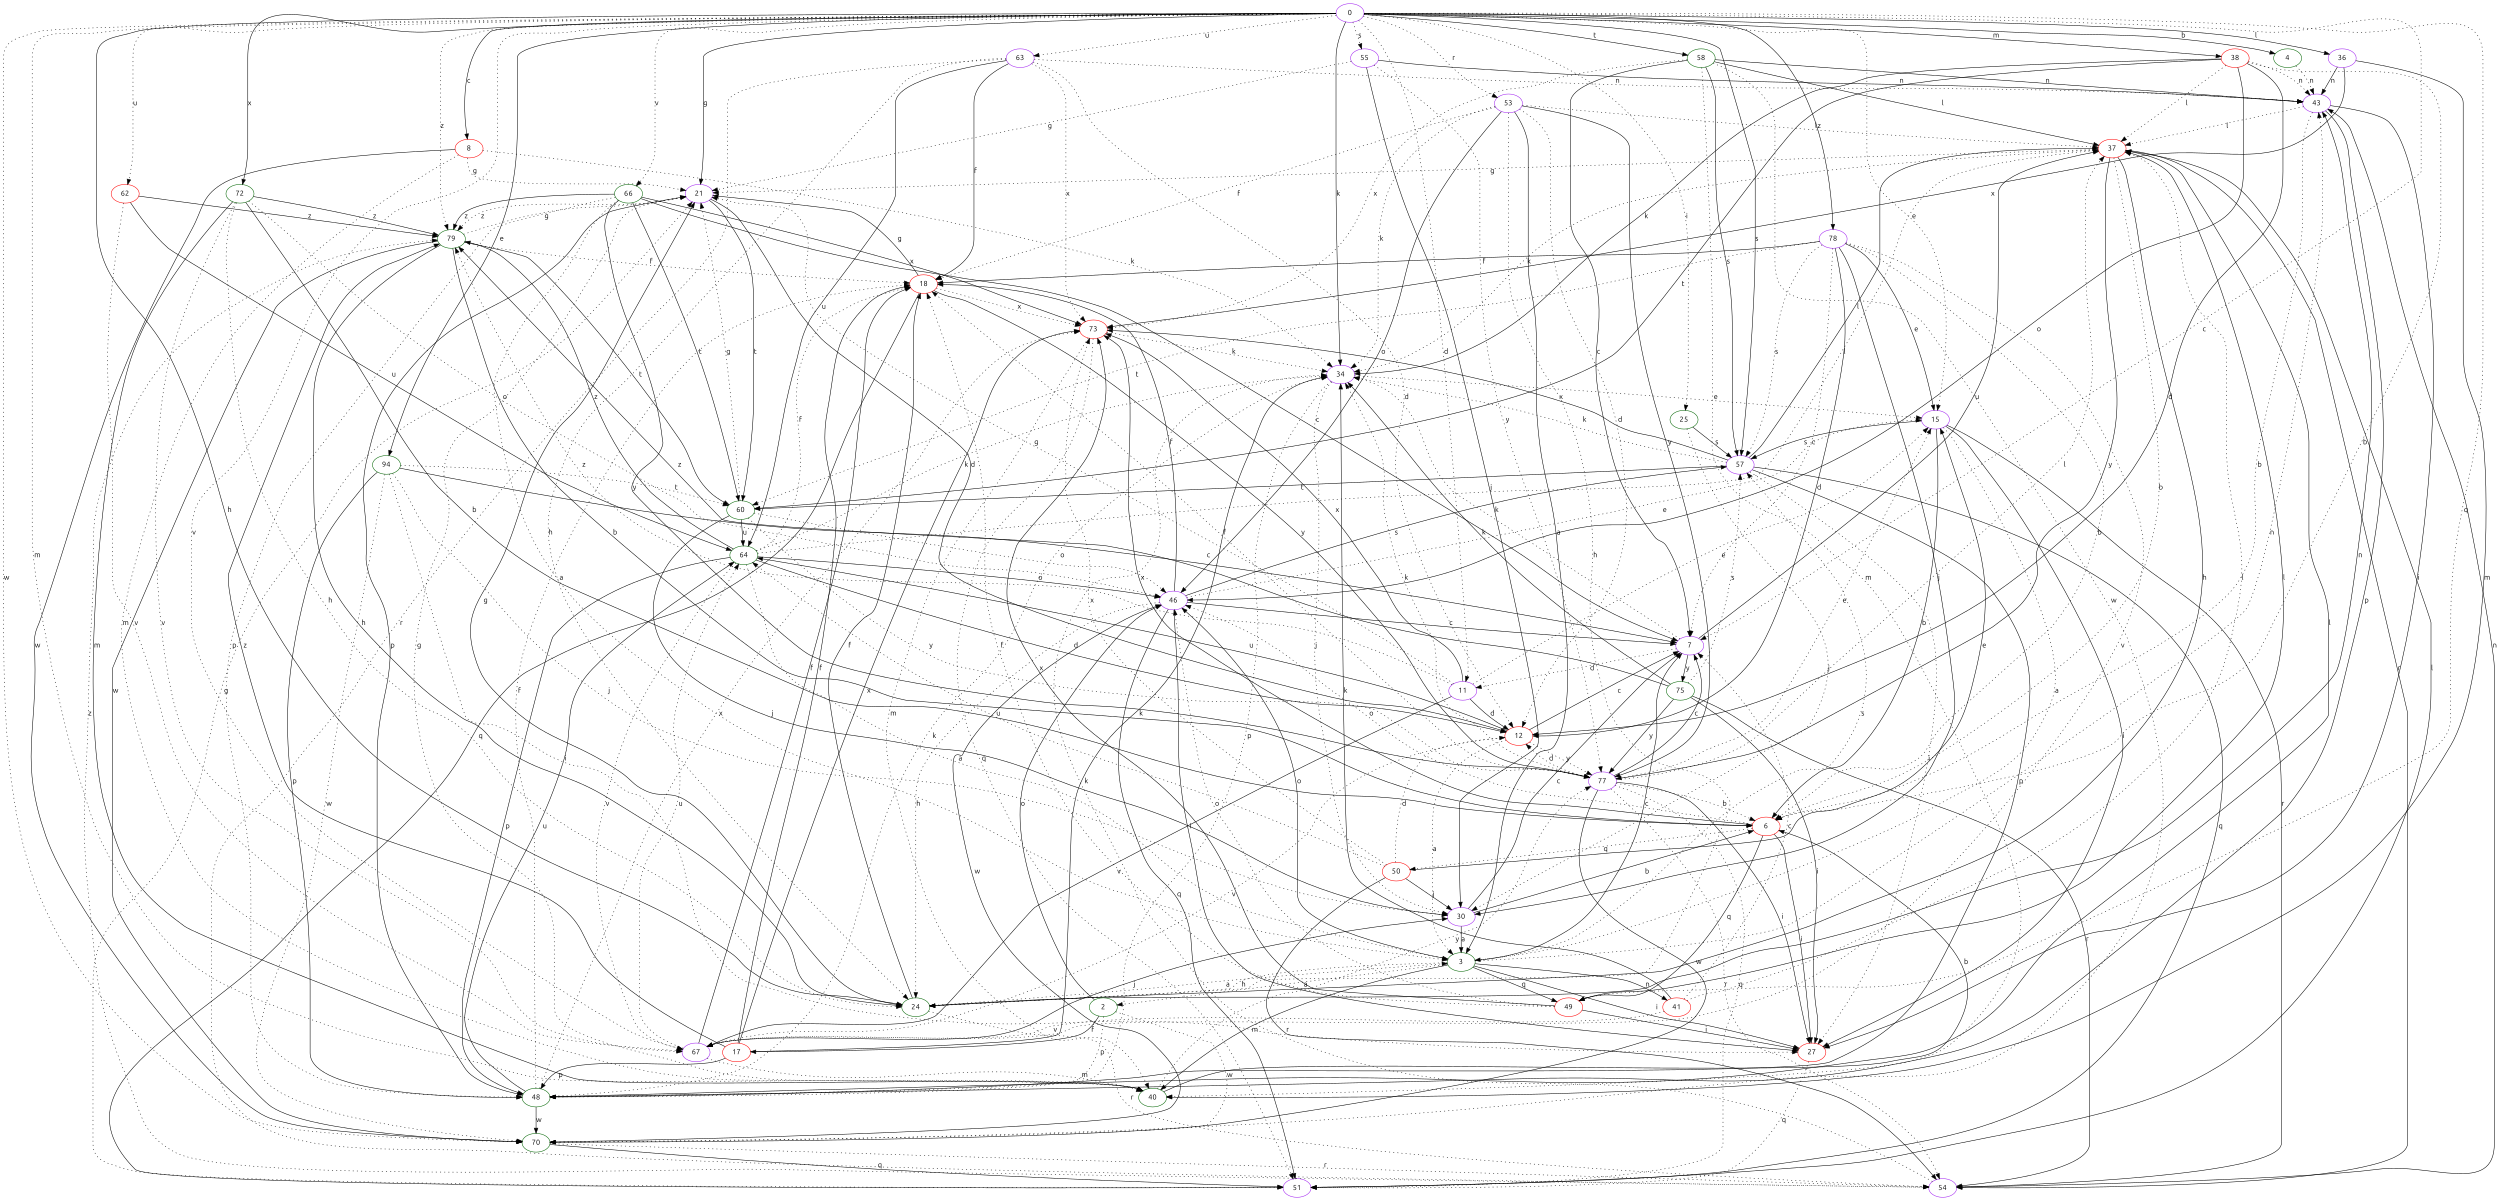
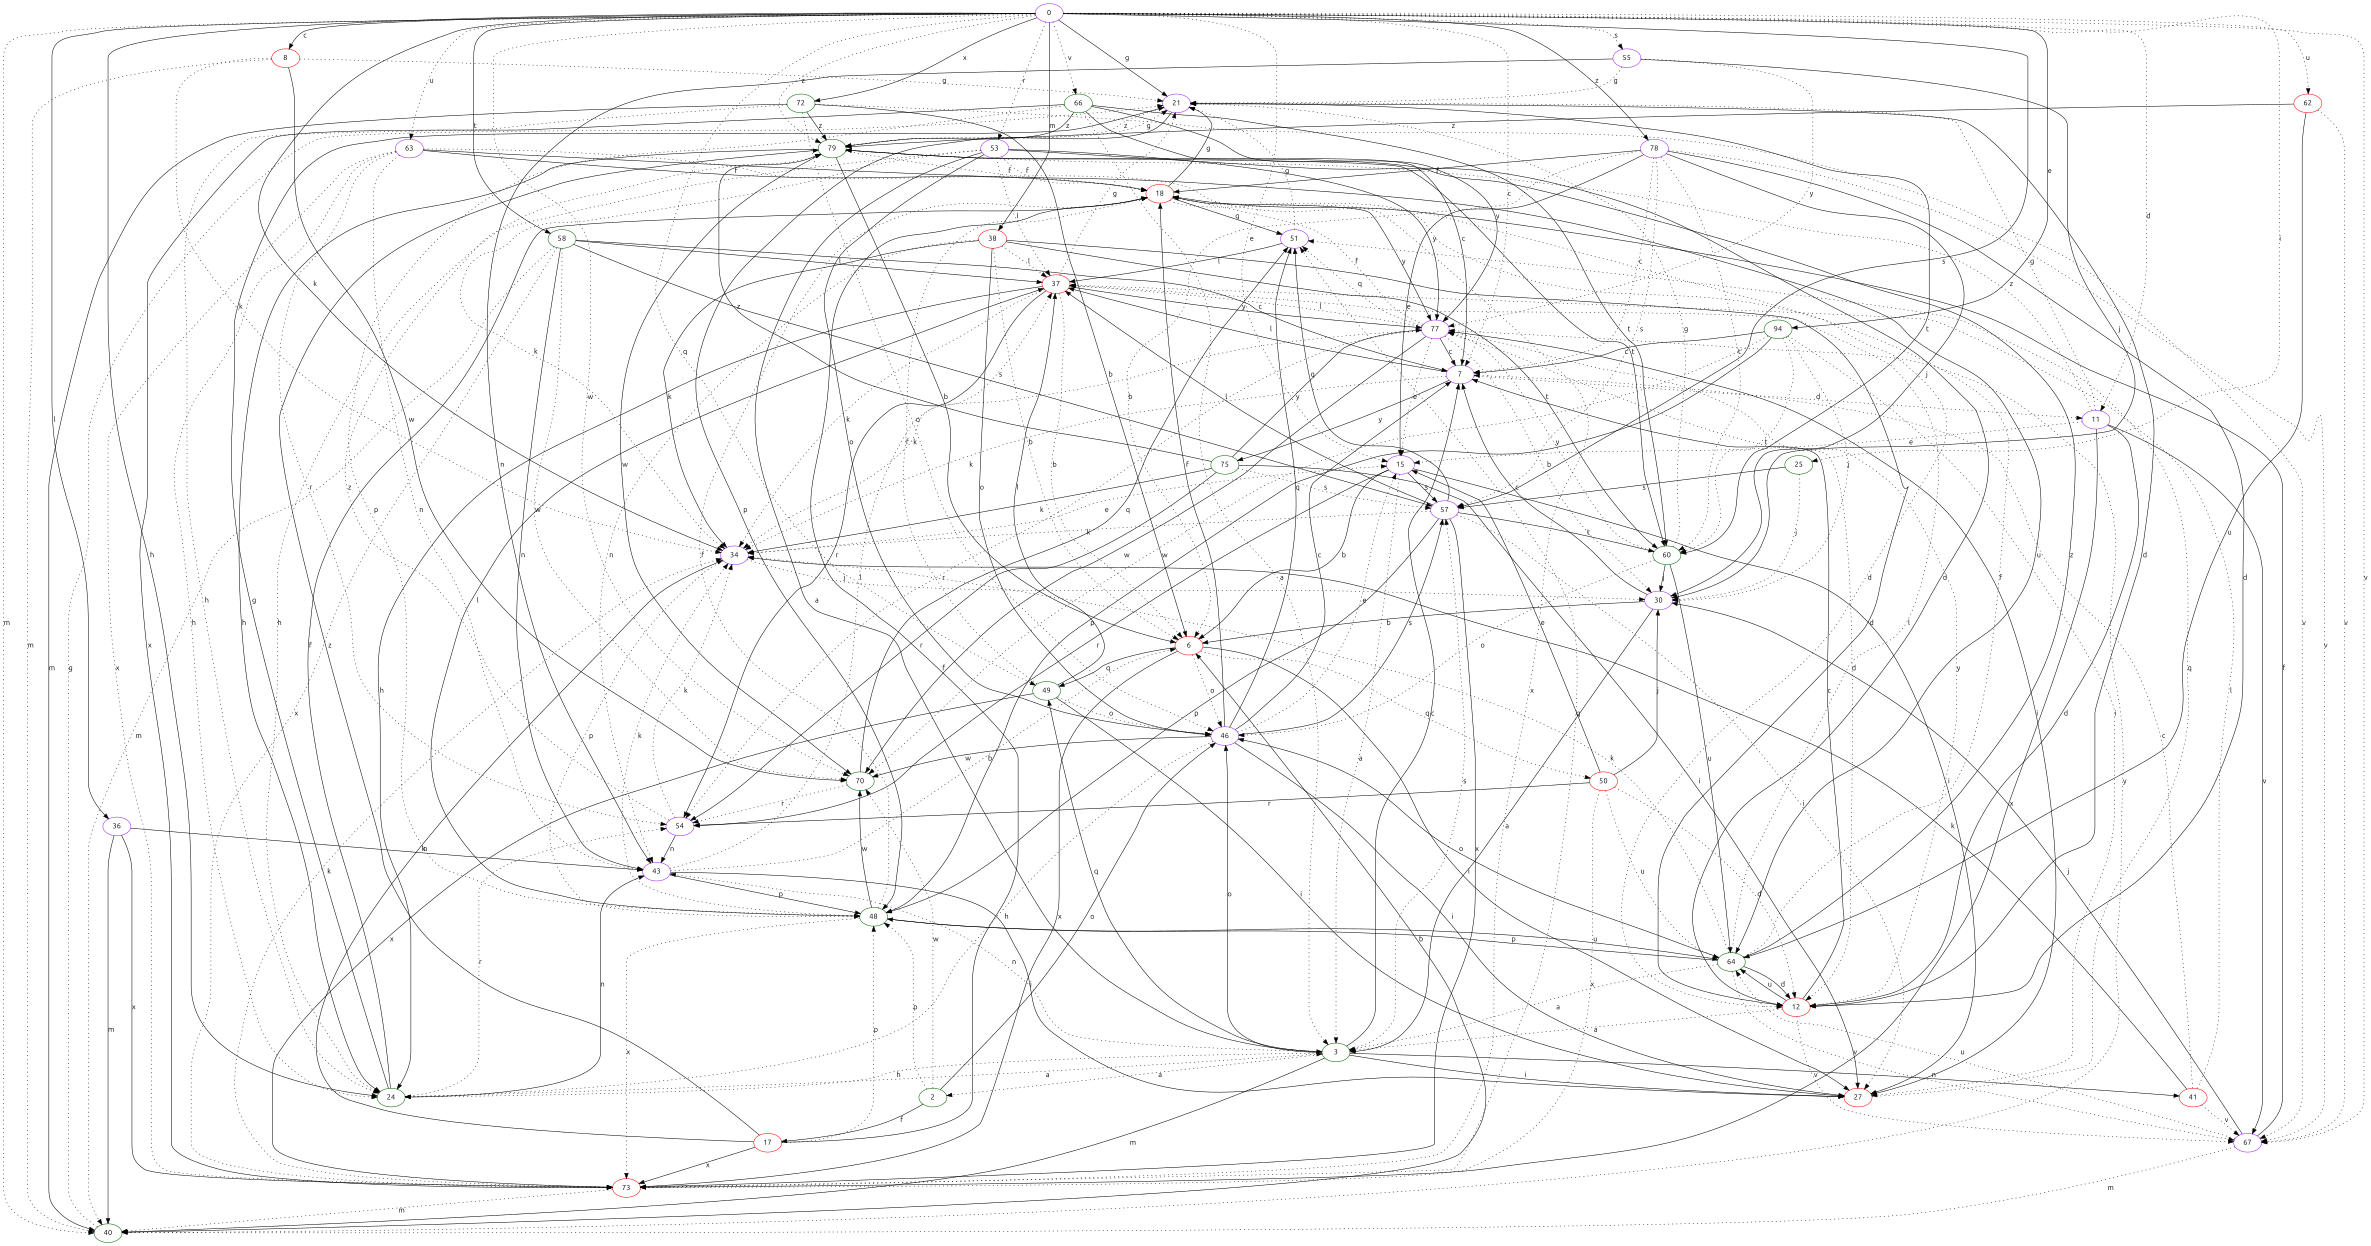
  strict digraph {
    fontname=Ubuntu
    node [color=purple fontname=Ubuntu]
    edge [fontname=Ubuntu style=solid]
-   4 [color=darkgreen]
    0
    8 [color=red]
    n4 [label=7]
    11
    n6 [color=darkgreen label=94]
    15
    21
    24 [color=darkgreen]
    25 [color=darkgreen]
    34
    36
    38 [color=red]
    40 [color=darkgreen]
-   49 [color=red]
+   49 [color=darkgreen]
    53
    55
    57
    58 [color=darkgreen]
    62 [color=red]
    63
    66 [color=darkgreen]
    67
    70 [color=darkgreen]
    72 [color=darkgreen]
    78
    79 [color=darkgreen]
    43
    37 [color=red]
    75 [color=darkgreen]
    73 [color=red]
    12 [color=red]
    48 [color=darkgreen]
    27 [color=red]
    30
    60 [color=darkgreen]
    3 [color=darkgreen]
    6 [color=red]
    54
    18 [color=red]
    46
    77
    51
    64 [color=darkgreen]
    2 [color=darkgreen]
    17 [color=red]
    41 [color=red]
    50 [color=red]
-   4 -> 43 [label=n style=dotted]
-   0 -> 4 [label=b]
    0 -> 8 [label=c]
    0 -> n4 [label=c style=dotted]
    0 -> 11 [label=d style=dotted]
    0 -> n6 [label=e]
    0 -> 15 [label=e style=dotted]
    0 -> 21 [label=g]
    0 -> 24 [label=h]
    0 -> 25 [label=i style=dotted]
    0 -> 34 [label=k]
    0 -> 36 [label=l]
    0 -> 38 [label=m]
    0 -> 40 [label=m style=dotted]
    0 -> 49 [label=q style=dotted]
    0 -> 53 [label=r style=dotted]
    0 -> 55 [label=s style=dotted]
    0 -> 57 [label=s]
    0 -> 58 [label=t]
    0 -> 62 [label=u style=dotted]
    0 -> 63 [label=u style=dotted]
    0 -> 66 [label=v style=dotted]
    0 -> 67 [label=v style=dotted]
    0 -> 70 [label=w style=dotted]
    0 -> 72 [label=x]
    0 -> 78 [label=z]
    0 -> 79 [label=z style=dotted]
    8 -> 21 [label=g style=dotted]
    8 -> 34 [label=k style=dotted]
    8 -> 40 [label=m style=dotted]
    8 -> 70 [label=w]
    n4 -> 11 [label=d style=dotted]
    n4 -> 34 [label=k style=dotted]
-   n4 -> 37 [label=u]
+   n4 -> 37 [label=l]
    n4 -> 75 [label=y]
    11 -> 15 [label=e style=dotted]
    11 -> 21 [label=g style=dotted]
    11 -> 67 [label=v]
    11 -> 79 [label=z style=dotted]
    11 -> 73 [label=x]
    11 -> 12 [label=d]
    n6 -> n4 [label=c]
    n6 -> 70 [label=w style=dotted]
    n6 -> 48 [label=p]
    n6 -> 27 [label=i style=dotted]
    n6 -> 30 [label=j style=dotted]
    n6 -> 60 [label=t style=dotted]
    15 -> 57 [label=s]
    15 -> 27 [label=i]
    15 -> 3 [label=a style=dotted]
    15 -> 6 [label=b]
    15 -> 54 [label=r]
    21 -> 79 [label=z style=dotted]
    21 -> 12 [label=d]
    21 -> 48 [label=p]
    21 -> 60 [label=t]
    24 -> 21 [label=g]
    24 -> 43 [label=n]
    24 -> 3 [label=a style=dotted]
    24 -> 54 [label=r style=dotted]
    24 -> 18 [label=f]
    25 -> 57 [label=s]
    25 -> 30 [label=j style=dotted]
    34 -> 15 [label=e style=dotted]
    34 -> 48 [label=p style=dotted]
    34 -> 30 [label=j style=dotted]
    36 -> 40 [label=m]
    36 -> 43 [label=n]
    36 -> 73 [label=x]
    38 -> 34 [label=k]
    38 -> 43 [label=n style=dotted]
    38 -> 37 [label=l style=dotted]
    38 -> 12 [label=d]
    38 -> 60 [label=t]
    38 -> 6 [label=b style=dotted]
    38 -> 46 [label=o]
    40 -> 21 [label=g style=dotted]
    40 -> 6 [label=b]
    40 -> 77 [label=y style=dotted]
    49 -> 37 [label=l]
    49 -> 73 [label=x]
    49 -> 27 [label=i]
    49 -> 18 [label=f style=dotted]
    49 -> 46 [label=o style=dotted]
    53 -> 24 [label=h style=dotted]
    53 -> 34 [label=k style=dotted]
    53 -> 37 [label=l style=dotted]
-   53 -> 12 [label=d style=dotted]
+   53 -> 12 [label=d]
    53 -> 3 [label=a]
    53 -> 18 [label=f style=dotted]
    53 -> 46 [label=o]
    53 -> 77 [label=y]
    55 -> 21 [label=g style=dotted]
    55 -> 43 [label=n]
    55 -> 30 [label=j]
    55 -> 77 [label=y style=dotted]
    57 -> 34 [label=k style=dotted]
    57 -> 37 [label=l]
    57 -> 73 [label=x]
    57 -> 48 [label=p]
    57 -> 27 [label=i style=dotted]
    57 -> 60 [label=t]
    57 -> 51 [label=q]
    58 -> n4 [label=c]
    58 -> 40 [label=m style=dotted]
    58 -> 57 [label=s]
    58 -> 70 [label=w style=dotted]
    58 -> 43 [label=n]
    58 -> 37 [label=l]
    58 -> 73 [label=x style=dotted]
    62 -> 67 [label=v style=dotted]
    62 -> 79 [label=z]
    62 -> 64 [label=u]
    63 -> 24 [label=h style=dotted]
    63 -> 43 [label=n style=dotted]
    63 -> 73 [label=x style=dotted]
    63 -> 12 [label=d style=dotted]
    63 -> 54 [label=r style=dotted]
    63 -> 18 [label=f]
    63 -> 64 [label=u]
    66 -> n4 [label=c]
    66 -> 79 [label=z]
    66 -> 73 [label=x]
    66 -> 48 [label=p style=dotted]
    66 -> 60 [label=t]
    66 -> 3 [label=a style=dotted]
    66 -> 77 [label=y]
    67 -> 40 [label=m style=dotted]
    67 -> 30 [label=j]
    67 -> 18 [label=f]
    67 -> 64 [label=u style=dotted]
    70 -> 54 [label=r style=dotted]
    70 -> 51 [label=q]
    72 -> 24 [label=h style=dotted]
    72 -> 40 [label=m]
    72 -> 67 [label=v style=dotted]
    72 -> 79 [label=z]
    72 -> 6 [label=b]
    72 -> 46 [label=o style=dotted]
    78 -> n4 [label=c style=dotted]
    78 -> 15 [label=e]
    78 -> 57 [label=s style=dotted]
    78 -> 67 [label=v style=dotted]
    78 -> 12 [label=d]
    78 -> 30 [label=j]
    78 -> 60 [label=t style=dotted]
    78 -> 6 [label=b style=dotted]
    78 -> 18 [label=f]
    79 -> 21 [label=g style=dotted]
    79 -> 24 [label=h]
    79 -> 70 [label=w]
    79 -> 60 [label=t]
    79 -> 6 [label=b]
    79 -> 18 [label=f style=dotted]
    43 -> 37 [label=l style=dotted]
    43 -> 48 [label=p]
    43 -> 27 [label=i]
    43 -> 6 [label=b style=dotted]
    37 -> 21 [label=g style=dotted]
    37 -> 24 [label=h]
    37 -> 34 [label=k style=dotted]
    37 -> 6 [label=b style=dotted]
    37 -> 54 [label=r]
    37 -> 77 [label=y]
    75 -> 34 [label=k]
    75 -> 57 [label=s style=dotted]
    75 -> 79 [label=z]
    75 -> 27 [label=i]
    75 -> 54 [label=r]
    75 -> 77 [label=y]
    73 -> 34 [label=k style=dotted]
    73 -> 40 [label=m style=dotted]
    73 -> 51 [label=q style=dotted]
    12 -> n4 [label=c]
    12 -> 67 [label=v style=dotted]
    12 -> 3 [label=a style=dotted]
    12 -> 77 [label=y style=dotted]
    12 -> 64 [label=u]
    48 -> 34 [label=k style=dotted]
    48 -> 70 [label=w]
    48 -> 37 [label=l]
    48 -> 73 [label=x style=dotted]
    48 -> 18 [label=f style=dotted]
    48 -> 64 [label=u]
    27 -> 51 [label=q style=dotted]
    30 -> n4 [label=c]
    30 -> 3 [label=a]
    30 -> 6 [label=b]
    60 -> 21 [label=g style=dotted]
    60 -> 30 [label=j]
    60 -> 46 [label=o style=dotted]
    60 -> 77 [label=y style=dotted]
    60 -> 64 [label=u]
    3 -> n4 [label=c]
    3 -> 24 [label=h style=dotted]
    3 -> 40 [label=m]
    3 -> 49 [label=q]
    3 -> 57 [label=s style=dotted]
    3 -> 43 [label=n style=dotted]
    3 -> 27 [label=i]
    3 -> 46 [label=o]
    3 -> 2 [label=a style=dotted]
    3 -> 41 [label=n]
    6 -> 49 [label=q]
    6 -> 73 [label=x]
    6 -> 27 [label=i]
    6 -> 46 [label=o style=dotted]
    6 -> 50 [label=q style=dotted]
    54 -> 34 [label=k style=dotted]
    54 -> 79 [label=z style=dotted]
    54 -> 43 [label=n]
    18 -> 21 [label=g]
    18 -> 73 [label=x style=dotted]
    18 -> 77 [label=y]
    18 -> 51 [label=q]
    46 -> n4 [label=c]
    46 -> 15 [label=e style=dotted]
    46 -> 24 [label=h style=dotted]
    46 -> 57 [label=s]
-   70 -> 46 [label=w]
+   46 -> 70 [label=w]
    46 -> 27 [label=i]
    46 -> 18 [label=f]
    46 -> 51 [label=q]
    77 -> n4 [label=c]
    77 -> 15 [label=e style=dotted]
    77 -> 34 [label=k style=dotted]
    77 -> 70 [label=w]
    77 -> 37 [label=l style=dotted]
    77 -> 12 [label=d style=dotted]
    77 -> 27 [label=i]
-   77 -> 6 [label=b style=dotted]
+   77 -> 30 [label=b style=dotted]
    77 -> 54 [label=r style=dotted]
    77 -> 18 [label=f style=dotted]
    77 -> 51 [label=q style=dotted]
    51 -> 21 [label=g style=dotted]
    51 -> 37 [label=l]
    64 -> 34 [label=k style=dotted]
    64 -> 67 [label=v style=dotted]
    64 -> 79 [label=z]
    64 -> 37 [label=l style=dotted]
    64 -> 12 [label=d]
    64 -> 48 [label=p]
    64 -> 3 [label=a style=dotted]
    64 -> 18 [label=f style=dotted]
    64 -> 46 [label=o]
    2 -> 70 [label=w style=dotted]
    2 -> 48 [label=p style=dotted]
    2 -> 46 [label=o]
    2 -> 17 [label=f]
    17 -> 34 [label=k]
    17 -> 79 [label=z]
    17 -> 73 [label=x]
-   17 -> 48 [label=p]
+   17 -> 48 [label=p style=dotted]
    17 -> 18 [label=f]
    41 -> n4 [label=c style=dotted]
    41 -> 34 [label=k]
    41 -> 67 [label=v style=dotted]
    41 -> 37 [label=l style=dotted]
    50 -> 15 [label=e]
    50 -> 73 [label=x style=dotted]
    50 -> 12 [label=d style=dotted]
    50 -> 30 [label=j]
    50 -> 54 [label=r]
    50 -> 64 [label=u style=dotted]
  }
